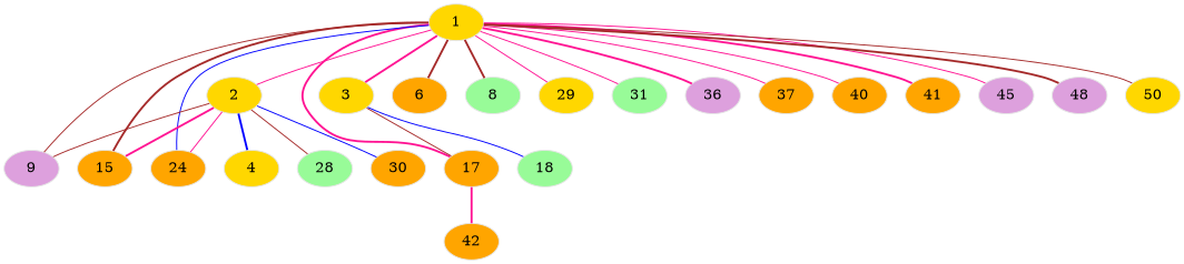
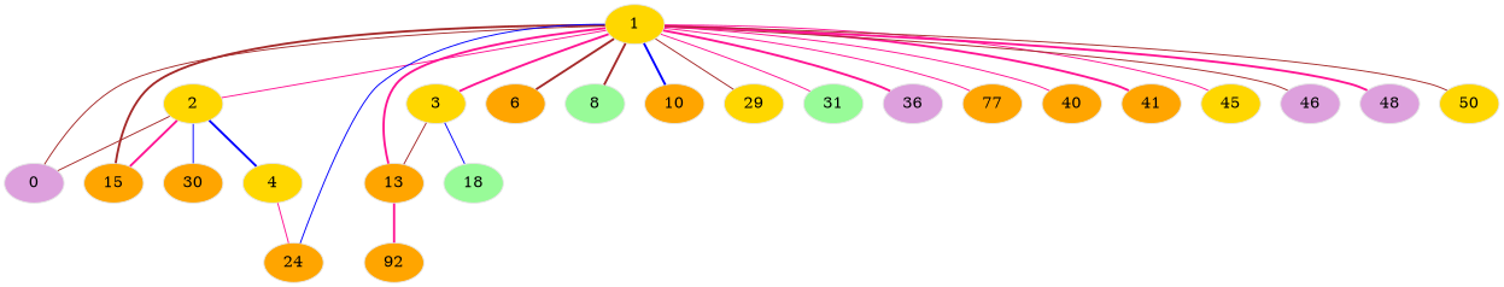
  graph {
    node [color=gray90 fillcolor=orange style=filled]
    edge [color=deeppink style=solid]
    1 [fillcolor=gold super="+5+11+12+14"]
    2 [fillcolor=gold]
    3 [fillcolor=gold super="+43+33+16"]
    6 [super="+22"]
    8 [fillcolor=palegreen]
-   9 [fillcolor=plum super="+20"]
+   9 [fillcolor=plum super="+20" label=0]
+   10
    15 [super="+26"]
-   17 [super="+19"]
+   17 [super="+19" label=13]
    24
    29 [fillcolor=gold]
    31 [fillcolor=palegreen]
    36 [fillcolor=plum]
-   37
+   37 [label=77]
    40
    41
-   45 [fillcolor=plum]
+   45 [fillcolor=gold]
+   46 [fillcolor=plum]
    48 [fillcolor=plum]
    50 [fillcolor=gold]
    4 [fillcolor=gold]
-   28 [fillcolor=palegreen]
    30
    18 [fillcolor=palegreen]
-   42
+   42 [label=92]
    1 -- 2
    1 -- 3 [style=bold weight=3]
    1 -- 6 [color=brown style=bold]
    1 -- 8 [color=brown style=bold]
    1 -- 9 [color=brown]
+   1 -- 10 [color=blue style=bold]
    1 -- 15 [color=brown style=bold weight=2]
    1 -- 17 [style=bold]
    1 -- 24 [color=blue]
-   1 -- 29
+   1 -- 29 [color=brown]
    1 -- 31
    1 -- 36 [style=bold]
    1 -- 37
    1 -- 40
    1 -- 41 [style=bold]
    1 -- 45
-   1 -- 48 [color=brown style=bold]
+   1 -- 46 [color=brown]
+   1 -- 48 [style=bold]
    1 -- 50 [color=brown]
    2 -- 9 [color=brown]
    2 -- 15 [style=bold]
-   2 -- 24
+   4 -- 24
    2 -- 4 [color=blue style=bold]
-   2 -- 28 [color=brown]
    2 -- 30 [color=blue]
    3 -- 17 [color=brown]
    3 -- 18 [color=blue]
    17 -- 42 [style=bold]
  }
